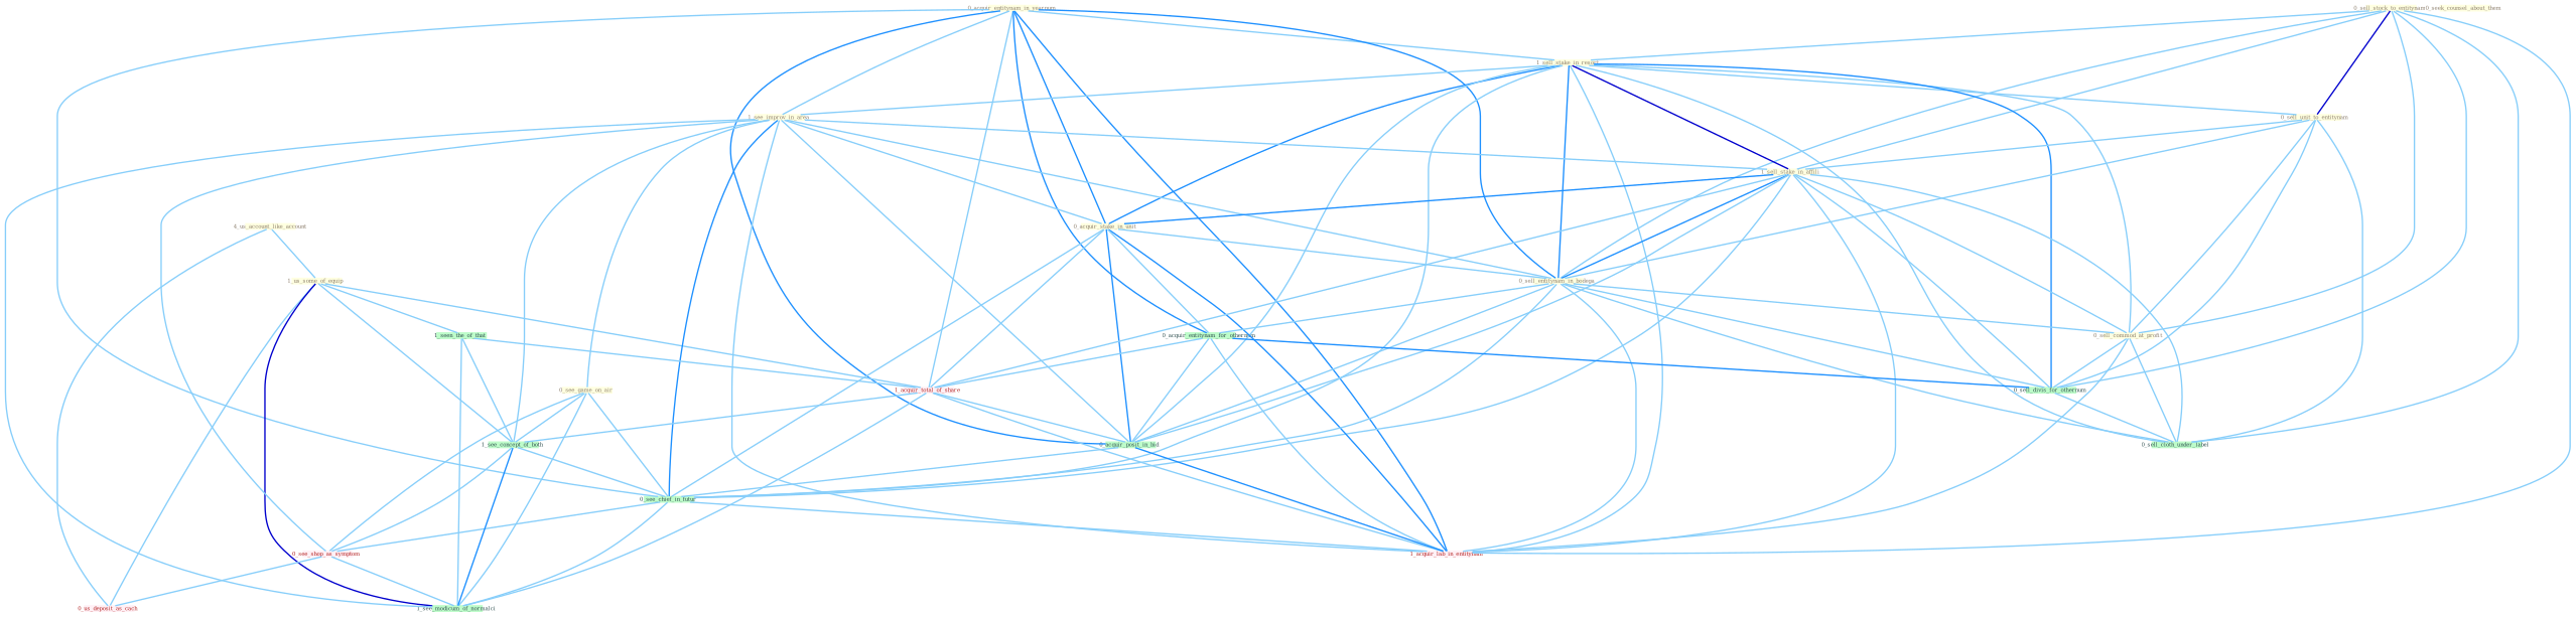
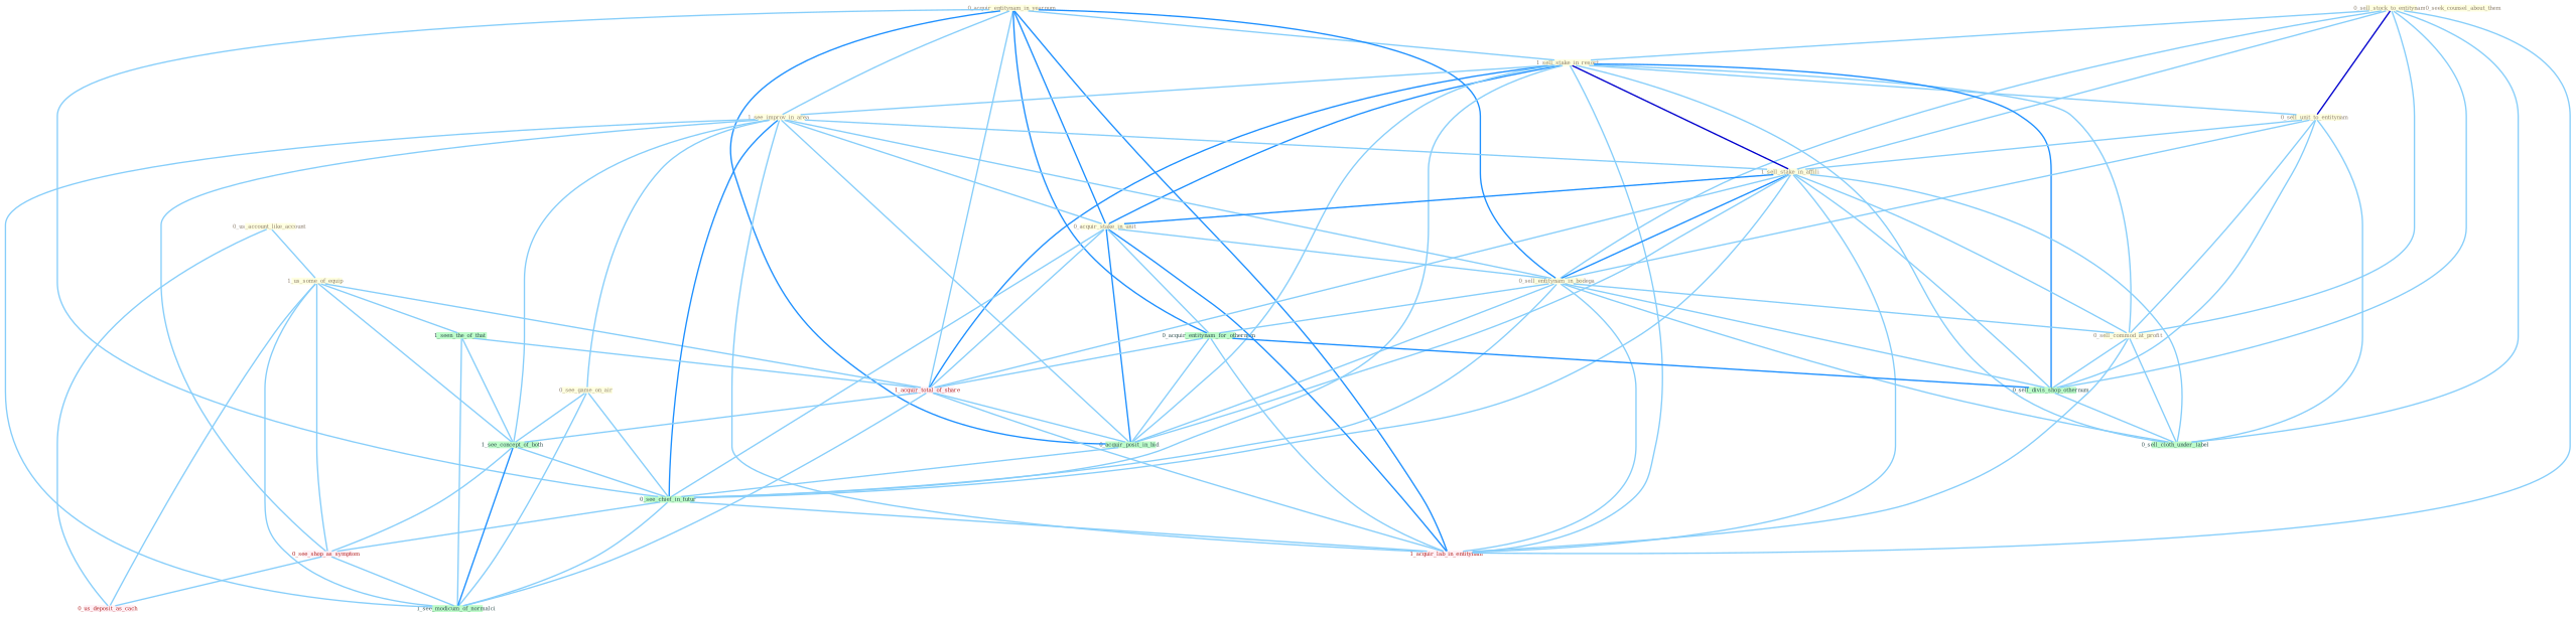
  graph {
    node [color="#ffffe0" fixedsize=true fontcolor="#8b7d6b" fontsize=4 shape=polygon style=filled]
    edge [color="#87cefa" w=1]
    "0_acquir_entitynam_in_yearnum " [height=.06 width=.5]
    "0_sell_stock_to_entitynam " [height=.06 width=.5]
-   "0_us_account_like_account " [height=.06 width=.5 label="4_us_account_like_account"]
+   "0_us_account_like_account " [height=.06 width=.5]
    "1_us_some_of_equip " [height=.06 width=.5]
    "1_sell_stake_in_resort " [height=.06 width=.5]
    "0_seek_counsel_about_them " [height=.06 width=.5]
    "1_see_improv_in_area " [height=.06 width=.5]
    "0_see_game_on_air " [height=.06 width=.5]
    "0_sell_unit_to_entitynam " [height=.06 width=.5]
    "1_sell_stake_in_affili " [height=.06 width=.5]
    "0_acquir_stake_in_unit " [height=.06 width=.5]
    "0_sell_entitynam_in_bodega " [height=.06 width=.5]
    "0_sell_commod_at_profit " [height=.06 width=.5]
    "1_acquir_total_of_share " [color="#fff0f5" fontcolor="#b22222" height=.06 width=.5]
    "0_see_shop_as_symptom " [color="#fff0f5" fontcolor="#b22222" height=.06 width=.5]
    "1_acquir_lab_in_entitynam " [color="#fff0f5" fontcolor="#b22222" height=.06 width=.5]
    "0_us_deposit_as_cach " [color="#fff0f5" fontcolor="#b22222" height=.06 width=.5]
    "0_acquir_entitynam_for_othernum " [color="#BDFCC9" fontcolor="#2f4f4f" height=.06 width=.5]
    "0_acquir_posit_in_bid " [color="#BDFCC9" fontcolor="#2f4f4f" height=.06 width=.5]
    "0_see_chief_in_futur " [color="#BDFCC9" fontcolor="#2f4f4f" height=.06 width=.5]
-   "0_sell_divis_for_othernum " [color="#BDFCC9" fontcolor="#2f4f4f" height=.06 width=.5]
+   "0_sell_divis_for_othernum " [color="#BDFCC9" fontcolor="#2f4f4f" height=.06 width=.5 label="0_sell_divis_shop_othernum"]
    "0_sell_cloth_under_label " [color="#BDFCC9" fontcolor="#2f4f4f" height=.06 width=.5]
    "1_seen_the_of_that " [color="#BDFCC9" fontcolor="#2f4f4f" height=.06 width=.5]
    "1_see_concept_of_both " [color="#BDFCC9" fontcolor="#2f4f4f" height=.06 width=.5]
    "1_see_modicum_of_normalci " [color="#BDFCC9" fontcolor="#2f4f4f" height=.06 width=.5]
    subgraph sub_1 {
      "0_acquir_entitynam_in_yearnum "
      "0_sell_stock_to_entitynam "
      "0_us_account_like_account "
      "1_us_some_of_equip "
      "1_sell_stake_in_resort "
      "0_seek_counsel_about_them "
      "1_see_improv_in_area "
      "0_see_game_on_air "
      "0_sell_unit_to_entitynam "
      "1_sell_stake_in_affili "
      "0_acquir_stake_in_unit "
      "0_sell_entitynam_in_bodega "
      "0_sell_commod_at_profit "
    }
    subgraph sub_2 {
      "1_acquir_total_of_share "
      "0_see_shop_as_symptom "
      "1_acquir_lab_in_entitynam "
      "0_us_deposit_as_cach "
    }
    "0_acquir_entitynam_in_yearnum " -- "1_sell_stake_in_resort "
    "0_acquir_entitynam_in_yearnum " -- "1_see_improv_in_area "
    "0_acquir_entitynam_in_yearnum " -- "0_acquir_stake_in_unit " [color="#1e90ff" w=2]
    "0_acquir_entitynam_in_yearnum " -- "0_sell_entitynam_in_bodega " [color="#1e90ff" w=2]
    "0_acquir_entitynam_in_yearnum " -- "1_acquir_total_of_share "
    "0_acquir_entitynam_in_yearnum " -- "1_acquir_lab_in_entitynam " [color="#1e90ff" w=2]
    "0_acquir_entitynam_in_yearnum " -- "0_acquir_entitynam_for_othernum " [color="#1e90ff" w=2]
    "0_acquir_entitynam_in_yearnum " -- "0_acquir_posit_in_bid " [color="#1e90ff" w=2]
    "0_acquir_entitynam_in_yearnum " -- "0_see_chief_in_futur "
    "0_sell_stock_to_entitynam " -- "1_sell_stake_in_resort "
    "0_sell_stock_to_entitynam " -- "0_sell_unit_to_entitynam " [color="#0000cd" w=3]
    "0_sell_stock_to_entitynam " -- "1_sell_stake_in_affili "
    "0_sell_stock_to_entitynam " -- "0_sell_entitynam_in_bodega "
    "0_sell_stock_to_entitynam " -- "0_sell_commod_at_profit "
    "0_sell_stock_to_entitynam " -- "1_acquir_lab_in_entitynam "
    "0_sell_stock_to_entitynam " -- "0_sell_divis_for_othernum "
    "0_sell_stock_to_entitynam " -- "0_sell_cloth_under_label "
    "0_us_account_like_account " -- "1_us_some_of_equip "
    "0_us_account_like_account " -- "0_us_deposit_as_cach "
    "1_us_some_of_equip " -- "1_acquir_total_of_share "
    "1_us_some_of_equip " -- "0_us_deposit_as_cach "
    "1_us_some_of_equip " -- "1_seen_the_of_that "
    "1_us_some_of_equip " -- "1_see_concept_of_both "
-   "1_us_some_of_equip " -- "1_see_modicum_of_normalci " [color="#0000cd"]
+   "1_us_some_of_equip " -- "1_see_modicum_of_normalci "
    "1_sell_stake_in_resort " -- "1_see_improv_in_area "
    "1_sell_stake_in_resort " -- "0_sell_unit_to_entitynam "
    "1_sell_stake_in_resort " -- "1_sell_stake_in_affili " [color="#0000cd" w=3]
    "1_sell_stake_in_resort " -- "0_acquir_stake_in_unit " [color="#1e90ff" w=2]
-   "1_sell_stake_in_resort " -- "0_sell_entitynam_in_bodega " [color="#1e90ff" w=2]
+   "1_sell_stake_in_resort " -- "1_acquir_total_of_share " [color="#1e90ff" w=2]
    "1_sell_stake_in_resort " -- "0_sell_commod_at_profit "
    "1_sell_stake_in_resort " -- "1_acquir_lab_in_entitynam "
    "1_sell_stake_in_resort " -- "0_acquir_posit_in_bid "
    "1_sell_stake_in_resort " -- "0_see_chief_in_futur "
    "1_sell_stake_in_resort " -- "0_sell_divis_for_othernum " [color="#1e90ff"]
    "1_sell_stake_in_resort " -- "0_sell_cloth_under_label "
    "1_see_improv_in_area " -- "0_see_game_on_air "
    "1_see_improv_in_area " -- "1_sell_stake_in_affili "
    "1_see_improv_in_area " -- "0_acquir_stake_in_unit "
    "1_see_improv_in_area " -- "0_sell_entitynam_in_bodega "
    "1_see_improv_in_area " -- "0_see_shop_as_symptom "
    "1_see_improv_in_area " -- "1_acquir_lab_in_entitynam "
    "1_see_improv_in_area " -- "0_acquir_posit_in_bid "
    "1_see_improv_in_area " -- "0_see_chief_in_futur " [color="#1e90ff" w=2]
    "1_see_improv_in_area " -- "1_see_concept_of_both "
    "1_see_improv_in_area " -- "1_see_modicum_of_normalci "
-   "0_see_game_on_air " -- "0_see_shop_as_symptom "
+   "1_us_some_of_equip " -- "0_see_shop_as_symptom "
    "0_see_game_on_air " -- "0_see_chief_in_futur "
    "0_see_game_on_air " -- "1_see_concept_of_both "
    "0_see_game_on_air " -- "1_see_modicum_of_normalci "
    "0_sell_unit_to_entitynam " -- "1_sell_stake_in_affili "
    "0_sell_unit_to_entitynam " -- "0_sell_entitynam_in_bodega "
    "0_sell_unit_to_entitynam " -- "0_sell_commod_at_profit "
    "0_sell_unit_to_entitynam " -- "0_sell_divis_for_othernum "
    "0_sell_unit_to_entitynam " -- "0_sell_cloth_under_label "
    "1_sell_stake_in_affili " -- "0_acquir_stake_in_unit " [color="#1e90ff" w=2]
    "1_sell_stake_in_affili " -- "0_sell_entitynam_in_bodega " [color="#1e90ff" w=2]
    "1_sell_stake_in_affili " -- "0_sell_commod_at_profit "
    "1_sell_stake_in_affili " -- "1_acquir_lab_in_entitynam "
    "1_sell_stake_in_affili " -- "0_acquir_posit_in_bid "
    "1_sell_stake_in_affili " -- "0_see_chief_in_futur "
    "1_sell_stake_in_affili " -- "0_sell_divis_for_othernum "
    "1_sell_stake_in_affili " -- "0_sell_cloth_under_label "
    "0_acquir_stake_in_unit " -- "0_sell_entitynam_in_bodega "
    "0_acquir_stake_in_unit " -- "1_acquir_total_of_share "
    "0_acquir_stake_in_unit " -- "1_acquir_lab_in_entitynam " [color="#1e90ff" w=2]
    "0_acquir_stake_in_unit " -- "0_acquir_entitynam_for_othernum "
    "0_acquir_stake_in_unit " -- "0_acquir_posit_in_bid " [color="#1e90ff" w=2]
    "0_acquir_stake_in_unit " -- "0_see_chief_in_futur "
    "0_sell_entitynam_in_bodega " -- "0_sell_commod_at_profit "
    "0_sell_entitynam_in_bodega " -- "1_acquir_lab_in_entitynam "
    "0_sell_entitynam_in_bodega " -- "0_acquir_entitynam_for_othernum "
    "0_sell_entitynam_in_bodega " -- "0_acquir_posit_in_bid "
    "0_sell_entitynam_in_bodega " -- "0_see_chief_in_futur "
    "0_sell_entitynam_in_bodega " -- "0_sell_divis_for_othernum "
    "0_sell_entitynam_in_bodega " -- "0_sell_cloth_under_label "
    "0_sell_commod_at_profit " -- "1_acquir_lab_in_entitynam "
    "0_sell_commod_at_profit " -- "0_sell_divis_for_othernum "
    "0_sell_commod_at_profit " -- "0_sell_cloth_under_label "
    "1_acquir_total_of_share " -- "1_sell_stake_in_affili "
    "1_acquir_total_of_share " -- "1_acquir_lab_in_entitynam "
    "1_acquir_total_of_share " -- "0_acquir_posit_in_bid "
    "1_acquir_total_of_share " -- "1_see_concept_of_both "
    "1_acquir_total_of_share " -- "1_see_modicum_of_normalci "
    "0_see_shop_as_symptom " -- "0_us_deposit_as_cach "
    "0_see_shop_as_symptom " -- "1_see_modicum_of_normalci "
    "0_acquir_entitynam_for_othernum " -- "1_acquir_total_of_share "
    "0_acquir_entitynam_for_othernum " -- "1_acquir_lab_in_entitynam "
    "0_acquir_entitynam_for_othernum " -- "0_acquir_posit_in_bid "
    "0_acquir_entitynam_for_othernum " -- "0_sell_divis_for_othernum " [color="#1e90ff" w=2]
-   "0_acquir_posit_in_bid " -- "1_acquir_lab_in_entitynam " [color="#1e90ff" w=2]
    "0_acquir_posit_in_bid " -- "0_see_chief_in_futur "
    "0_see_chief_in_futur " -- "0_see_shop_as_symptom "
    "0_see_chief_in_futur " -- "1_acquir_lab_in_entitynam "
    "0_see_chief_in_futur " -- "1_see_modicum_of_normalci "
    "0_sell_divis_for_othernum " -- "0_sell_cloth_under_label "
    "1_seen_the_of_that " -- "1_acquir_total_of_share "
    "1_seen_the_of_that " -- "1_see_concept_of_both "
    "1_seen_the_of_that " -- "1_see_modicum_of_normalci "
    "1_see_concept_of_both " -- "0_see_shop_as_symptom "
    "1_see_concept_of_both " -- "0_see_chief_in_futur "
    "1_see_concept_of_both " -- "1_see_modicum_of_normalci " [color="#1e90ff" w=2]
  }
